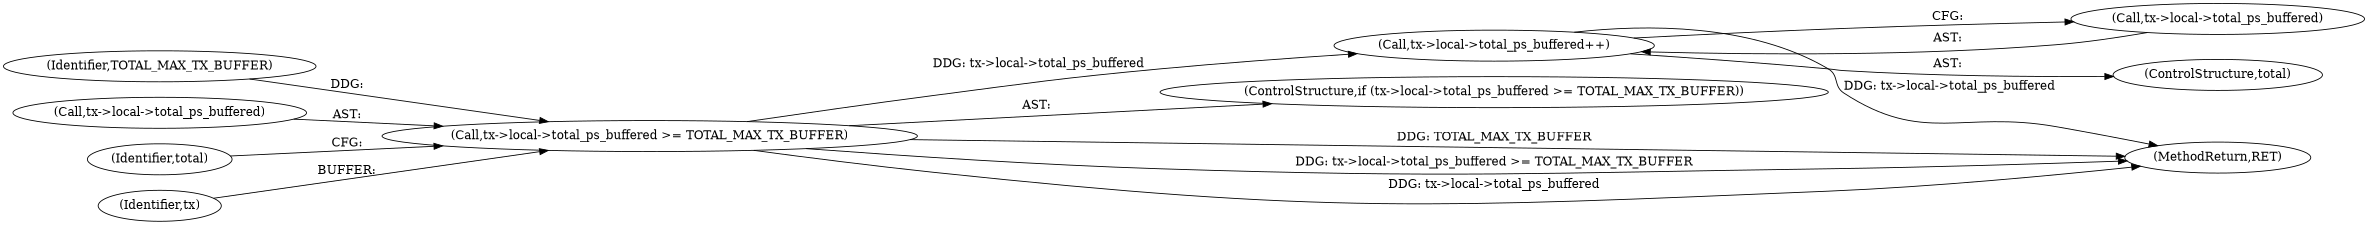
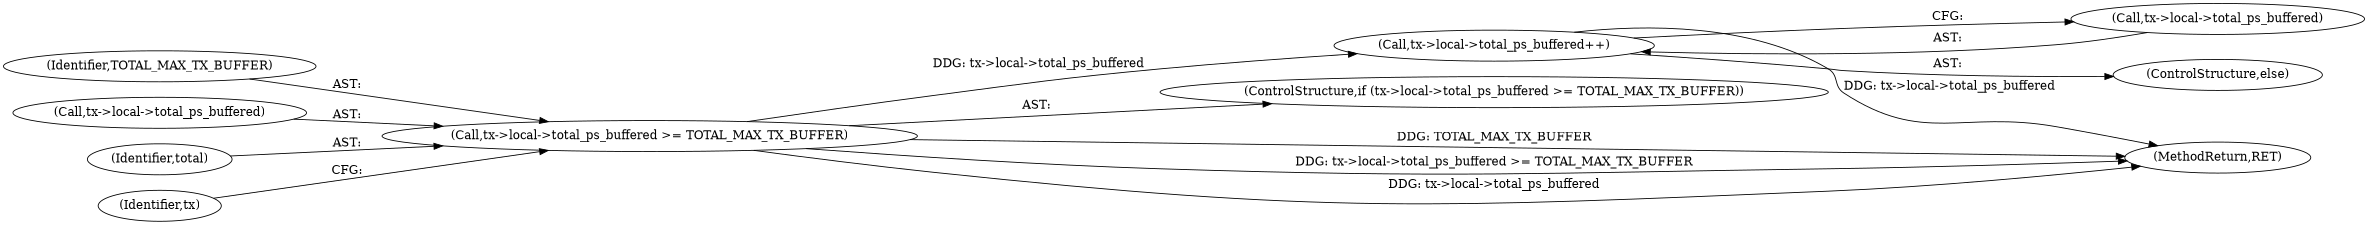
  digraph {
    rankdir=LR
    n1 [label="(Call,tx->local->total_ps_buffered >= TOTAL_MAX_TX_BUFFER)"]
    n2 [label="(Call,tx->local->total_ps_buffered++)"]
    n3 [label="(ControlStructure,if (tx->local->total_ps_buffered >= TOTAL_MAX_TX_BUFFER))"]
    n4 [label="(MethodReturn,RET)"]
    n5 [label="(Call,tx->local->total_ps_buffered)"]
-   n6 [label="(ControlStructure,total)"]
+   n6 [label="(ControlStructure,else)"]
    n7 [label="(Identifier,TOTAL_MAX_TX_BUFFER)"]
    n8 [label="(Call,tx->local->total_ps_buffered)"]
    n9 [label="(Identifier,total)"]
    n10 [label="(Identifier,tx)"]
    n1 -> n2 [label="DDG: tx->local->total_ps_buffered"]
    n1 -> n3 [label="AST: "]
    n1 -> n4 [label="DDG: TOTAL_MAX_TX_BUFFER"]
    n1 -> n4 [label="DDG: tx->local->total_ps_buffered >= TOTAL_MAX_TX_BUFFER"]
    n1 -> n4 [label="DDG: tx->local->total_ps_buffered"]
    n2 -> n4 [label="DDG: tx->local->total_ps_buffered"]
    n2 -> n5 [label="CFG: "]
    n2 -> n6 [label="AST: "]
    n5 -> n2 [label="AST: "]
-   n7 -> n1 [label="DDG: "]
+   n7 -> n1 [label="AST: "]
    n8 -> n1 [label="AST: "]
-   n9 -> n1 [label="CFG: "]
-   n10 -> n1 [label="BUFFER: "]
+   n9 -> n1 [label="AST: "]
+   n10 -> n1 [label="CFG: "]
  }
